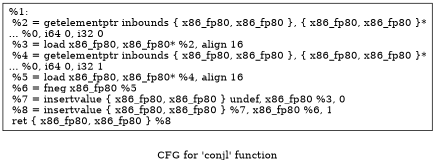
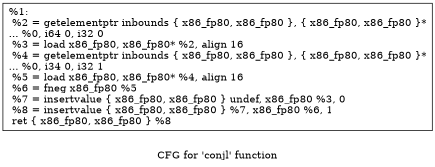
  digraph {
    label="CFG for 'conjl' function"
-   n1 [label="{%1:\l  %2 = getelementptr inbounds \{ x86_fp80, x86_fp80 \}, \{ x86_fp80, x86_fp80 \}*\l... %0, i64 0, i32 0\l  %3 = load x86_fp80, x86_fp80* %2, align 16\l  %4 = getelementptr inbounds \{ x86_fp80, x86_fp80 \}, \{ x86_fp80, x86_fp80 \}*\l... %0, i64 0, i32 1\l  %5 = load x86_fp80, x86_fp80* %4, align 16\l  %6 = fneg x86_fp80 %5\l  %7 = insertvalue \{ x86_fp80, x86_fp80 \} undef, x86_fp80 %3, 0\l  %8 = insertvalue \{ x86_fp80, x86_fp80 \} %7, x86_fp80 %6, 1\l  ret \{ x86_fp80, x86_fp80 \} %8\l}" shape=record]
+   n1 [label="{%1:\l  %2 = getelementptr inbounds \{ x86_fp80, x86_fp80 \}, \{ x86_fp80, x86_fp80 \}*\l... %0, i64 0, i32 0\l  %3 = load x86_fp80, x86_fp80* %2, align 16\l  %4 = getelementptr inbounds \{ x86_fp80, x86_fp80 \}, \{ x86_fp80, x86_fp80 \}*\l... %0, i34 0, i32 1\l  %5 = load x86_fp80, x86_fp80* %4, align 16\l  %6 = fneg x86_fp80 %5\l  %7 = insertvalue \{ x86_fp80, x86_fp80 \} undef, x86_fp80 %3, 0\l  %8 = insertvalue \{ x86_fp80, x86_fp80 \} %7, x86_fp80 %6, 1\l  ret \{ x86_fp80, x86_fp80 \} %8\l}" shape=record]
  }
